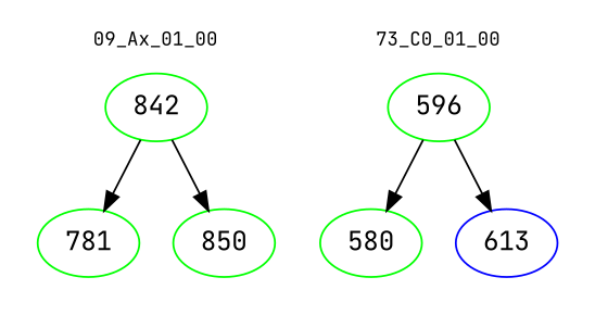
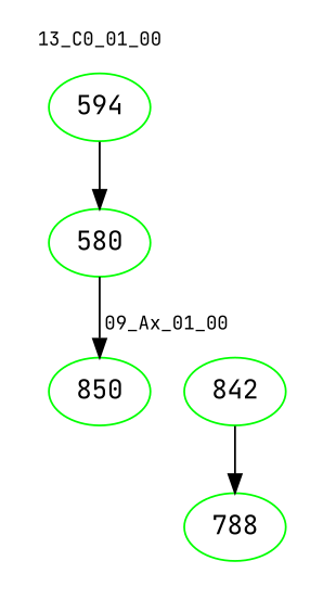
  digraph {
    fontname="JetBrains Mono"
    node [color=green fontname="JetBrains Mono"]
    edge [color=black fontname="JetBrains Mono"]
    n1 [label=842]
-   n2 [label=781]
+   n2 [label=788]
    n3 [label=850]
-   n4 [label=596]
+   n4 [label=594]
    n5 [label=580]
-   n6 [color=blue label=613]
    subgraph cluster_1 {
      color=white
      fontsize=10
      label="09_Ax_01_00"
      n1
      n2
      n3
    }
    subgraph cluster_2 {
      color=white
      fontsize=10
-     label="73_C0_01_00"
+     label="13_C0_01_00"
      n4
      n5
-     n6
    }
    n1 -> n2
-   n1 -> n3
+   n5 -> n3
    n4 -> n5
-   n4 -> n6
  }
